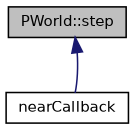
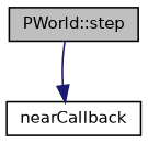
  digraph {
    rankdir=TB
    node [color=black fontname=Helvetica fontsize=10 shape=record style=filled]
    n1 [fillcolor=grey75 fontcolor=black height=0.2 label="PWorld::step" width=0.4]
    n2 [fillcolor=white height=0.2 label=nearCallback width=0.4]
-   n2 -> n1 [color=midnightblue fontname=Helvetica fontsize=10 labelfontname=Helvetica labelfontsize=10 style=solid]
+   n1 -> n2 [color=midnightblue fontname=Helvetica fontsize=10 labelfontname=Helvetica labelfontsize=10 style=solid]
  }
